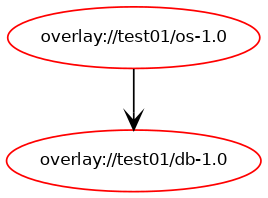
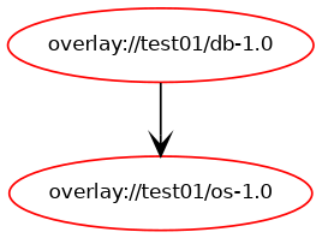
  digraph {
    compound=true
    concentrate=true
    newrank=true
    rankdir=TD
    node [color=red fontname=Helvetica fontsize=10]
    "overlay://test01/db-1.0"
    "overlay://test01/os-1.0"
-   "overlay://test01/os-1.0" -> "overlay://test01/db-1.0" [arrowhead=vee]
+   "overlay://test01/db-1.0" -> "overlay://test01/os-1.0" [arrowhead=vee]
  }
